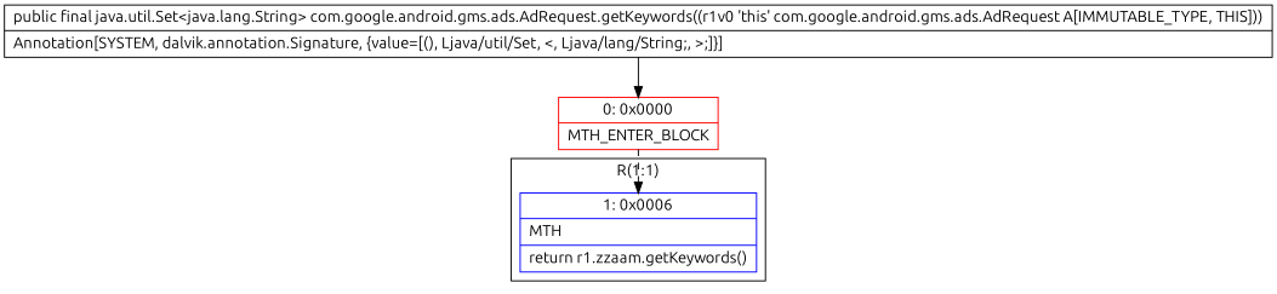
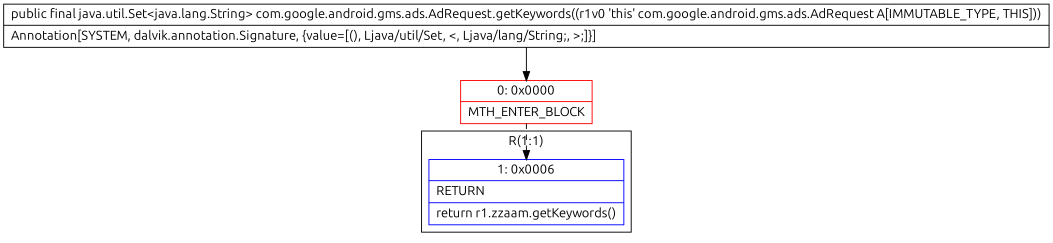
  digraph {
    fontname=Ubuntu
    node [shape=record fontname=Ubuntu]
    edge [arrowhead=normal fontname=Ubuntu]
-   n1 [color=blue label="{1\:\ 0x0006|MTH\l|return r1.zzaam.getKeywords()\l}"]
+   n1 [color=blue label="{1\:\ 0x0006|RETURN\l|return r1.zzaam.getKeywords()\l}"]
    n2 [color=red label="{0\:\ 0x0000|MTH_ENTER_BLOCK\l}"]
    n3 [label="{public final java.util.Set\<java.lang.String\> com.google.android.gms.ads.AdRequest.getKeywords((r1v0 'this' com.google.android.gms.ads.AdRequest A[IMMUTABLE_TYPE, THIS]))  | Annotation[SYSTEM, dalvik.annotation.Signature, \{value=[(), Ljava\/util\/Set, \<, Ljava\/lang\/String;, \>;]\}]\l}"]
    subgraph cluster_1 {
      label="R(1:1)"
      n1
    }
    n2 -> n1 [style=dashed]
    n3 -> n2 [style=solid]
  }
